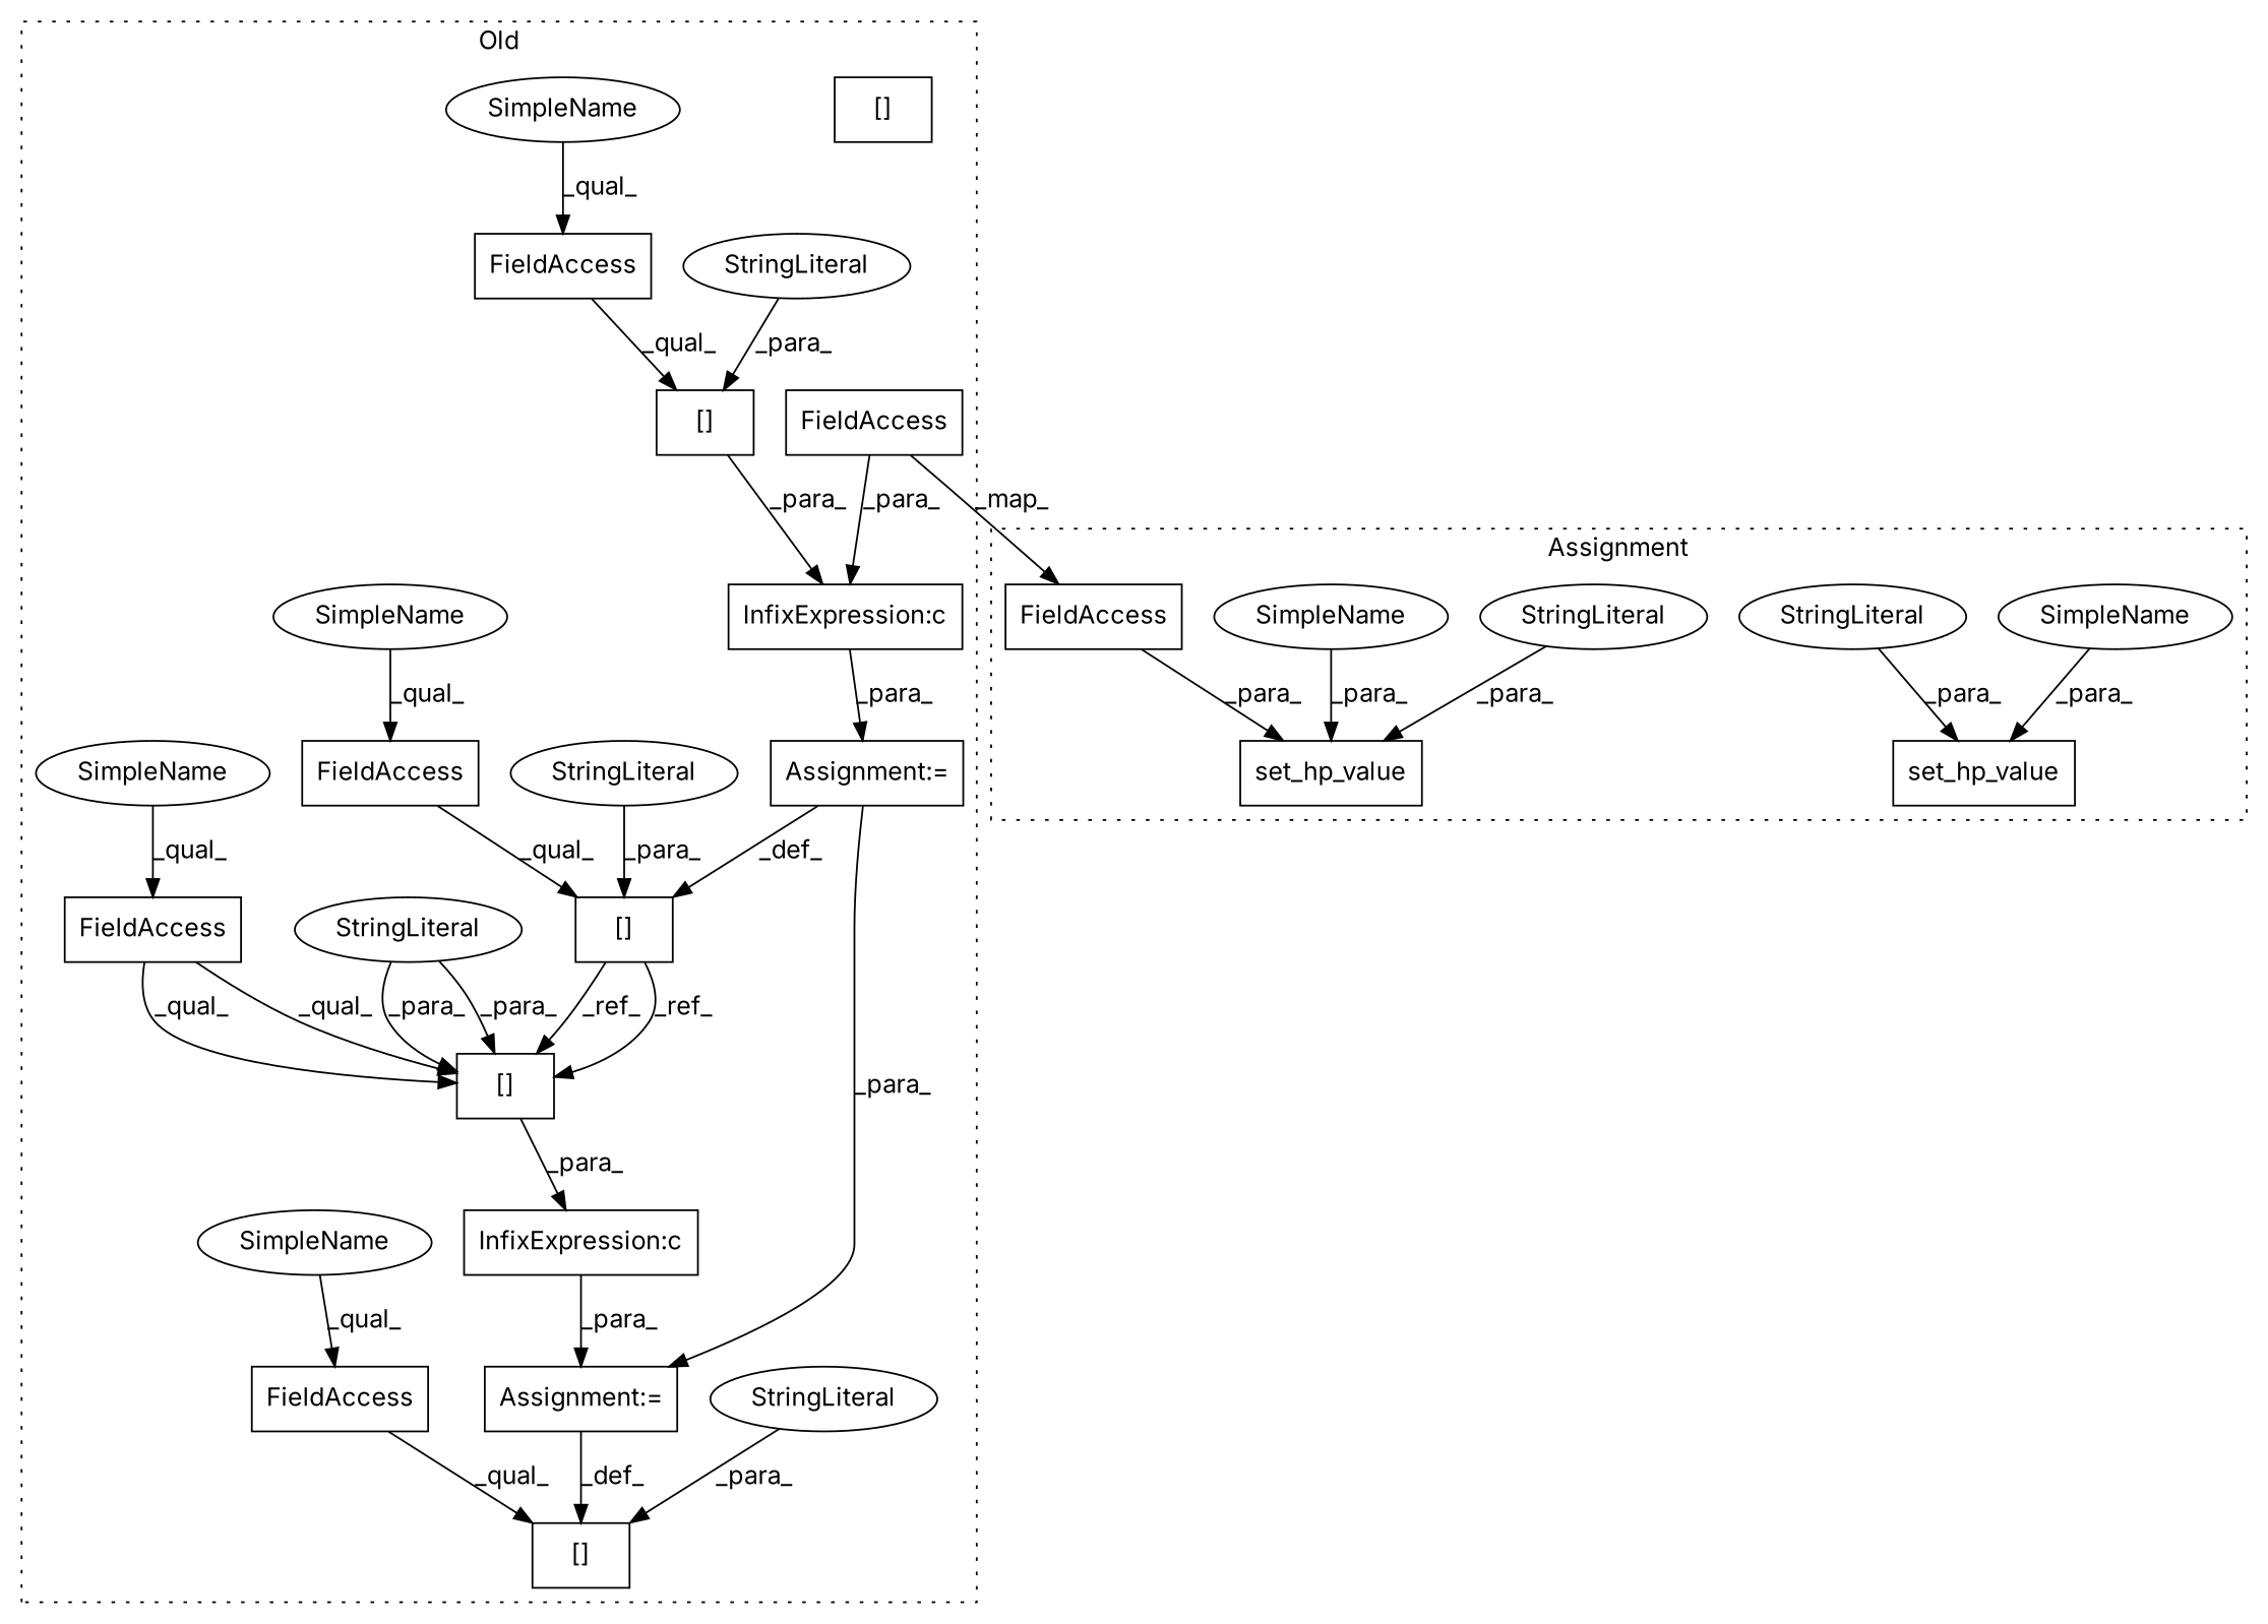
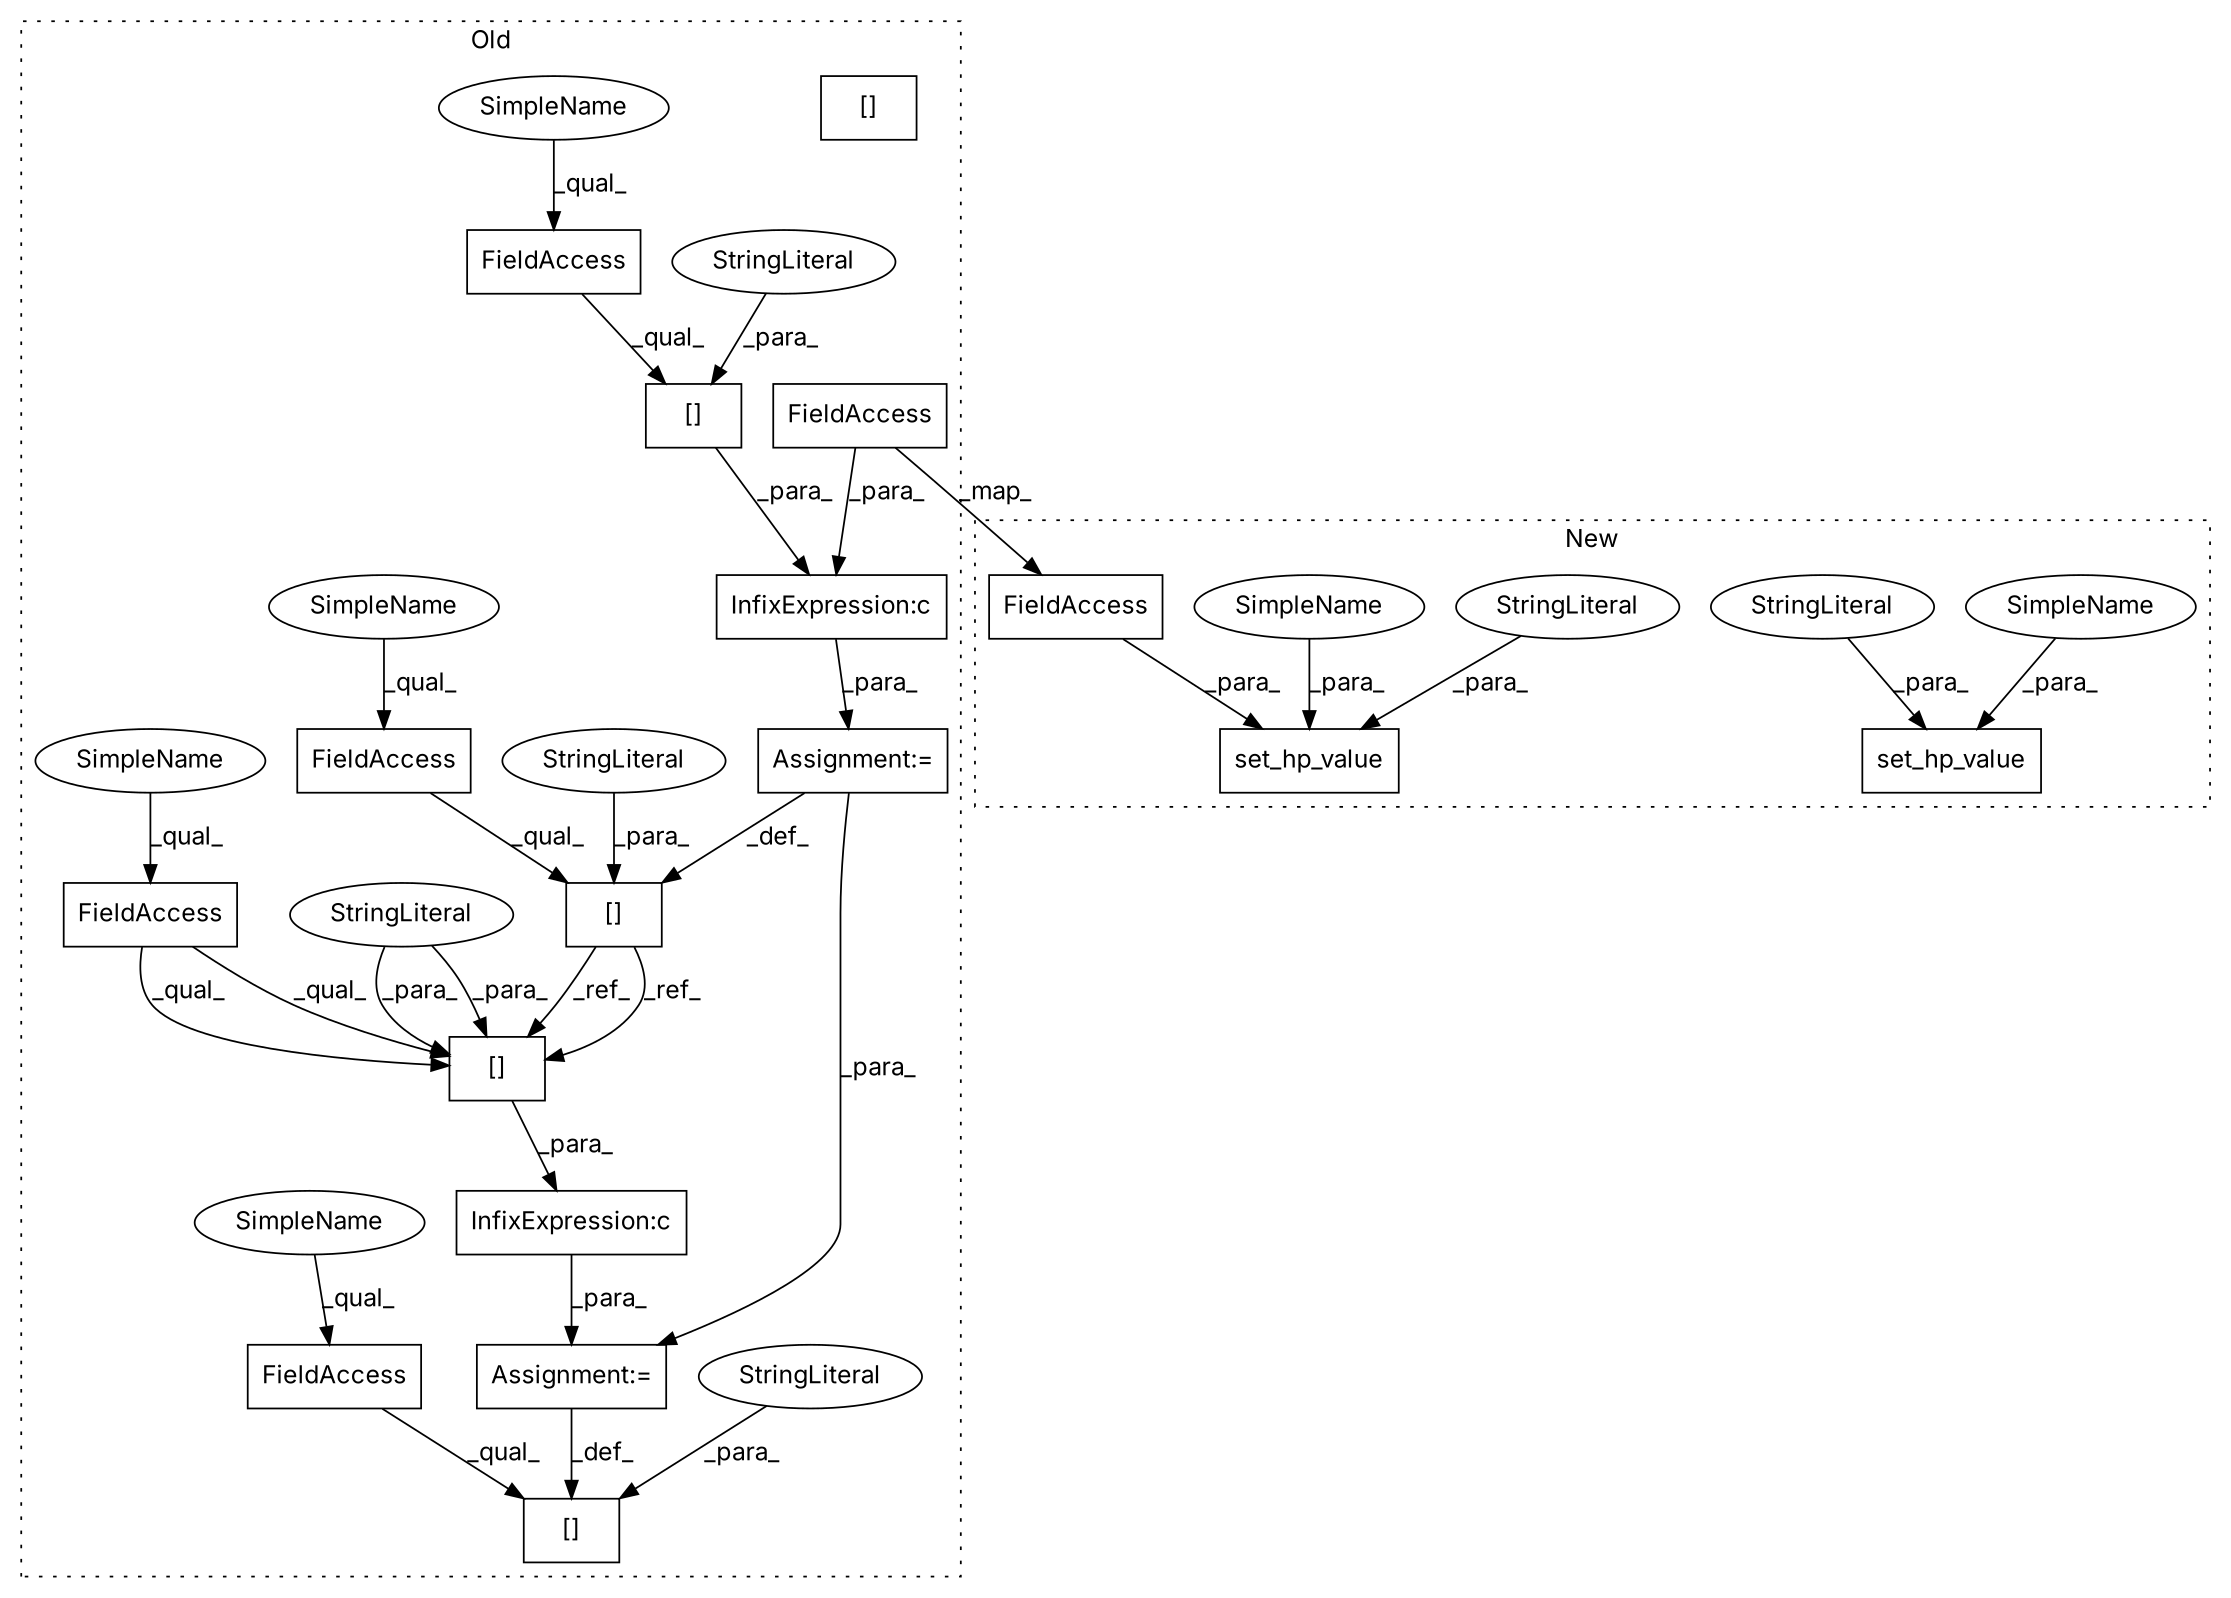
  digraph {
    fontname=Inter
    node [a=22 l=9 s="7651,7670" shape=box fontname=Inter]
    edge [fontname=Inter]
    n1 [a=2 l="10,1" label="[]" s="7613,7632"]
    n2 [a=27 l=4 label="InfixExpression:c" s=7647]
    n3 [a=2 l="10,1" label="[]"]
    n4 [a=27 l=4 label="InfixExpression:c" s=7582]
    n5 [a=2 l="10,1" label="[]" s="7548,7567"]
    n6 [label=FieldAccess s=7651]
    n7 [a=2 l="10,1" label="[]" s="7586,7605"]
    n8 [label=FieldAccess s=7613]
    n9 [label=FieldAccess s=7548]
    n10 [label=FieldAccess s=7586]
    n11 [a=7 l=1 label="Assignment:=" s=7633]
    n12 [a=45 label=StringLiteral s=7596 shape=ellipse]
    n13 [a=45 label=StringLiteral s=7623 shape=ellipse]
    n14 [a=45 label=StringLiteral s=7558 shape=ellipse]
    n15 [a=45 label=StringLiteral s=7661 shape=ellipse]
    n16 [a=7 l=1 label="Assignment:=" s=7568]
    n17 [l=12 label=FieldAccess s=7570]
    n18 [a=2 l="10,1" label="[]"]
    n19 [a=42 l=2 label=SimpleName s=7586 shape=ellipse]
    n20 [a=42 l=2 label=SimpleName s=7651 shape=ellipse]
    n21 [a=42 l=2 label=SimpleName s=7613 shape=ellipse]
    n22 [a=42 l=2 label=SimpleName s=7548 shape=ellipse]
    n23 [a=32 l="13,1" label=set_hp_value s="7508,7546"]
    n24 [a=32 l="13,1" label=set_hp_value s="7553,7591"]
    n25 [a=45 label=StringLiteral s=7524 shape=ellipse]
    n26 [a=45 label=StringLiteral s=7569 shape=ellipse]
    n27 [l=12 label=FieldAccess s=7534]
    n28 [a=42 l=2 label=SimpleName s=7566 shape=ellipse]
    n29 [a=42 l=2 label=SimpleName s=7521 shape=ellipse]
    subgraph cluster_1 {
      label=Old
      style=dotted
      n1
      n2
      n3
      n4
      n5
      n6
      n7
      n8
      n9
      n10
      n11
      n12
      n13
      n14
      n15
      n16
      n17
      n18
      n19
      n20
      n21
      n22
    }
    subgraph cluster_2 {
-     label=Assignment
+     label=New
      style=dotted
      n23
      n24
      n25
      n26
      n27
      n28
      n29
    }
    n2 -> n11 [label=_para_]
    n4 -> n16 [label=_para_]
    n5 -> n18 [label=_ref_]
    n5 -> n18 [label=_ref_]
    n6 -> n18 [label=_qual_]
    n6 -> n18 [label=_qual_]
    n7 -> n4 [label=_para_]
    n8 -> n1 [label=_qual_]
    n9 -> n5 [label=_qual_]
    n10 -> n7 [label=_qual_]
    n11 -> n1 [label=_def_]
    n12 -> n7 [label=_para_]
    n13 -> n1 [label=_para_]
    n14 -> n5 [label=_para_]
    n15 -> n18 [label=_para_]
    n15 -> n18 [label=_para_]
    n16 -> n5 [label=_def_]
    n16 -> n11 [label=_para_]
    n17 -> n4 [label=_para_]
    n17 -> n27 [label=_map_]
    n18 -> n2 [label=_para_]
    n19 -> n10 [label=_qual_]
    n20 -> n6 [label=_qual_]
    n21 -> n8 [label=_qual_]
    n22 -> n9 [label=_qual_]
    n25 -> n23 [label=_para_]
    n26 -> n24 [label=_para_]
    n27 -> n23 [label=_para_]
    n28 -> n24 [label=_para_]
    n29 -> n23 [label=_para_]
  }
